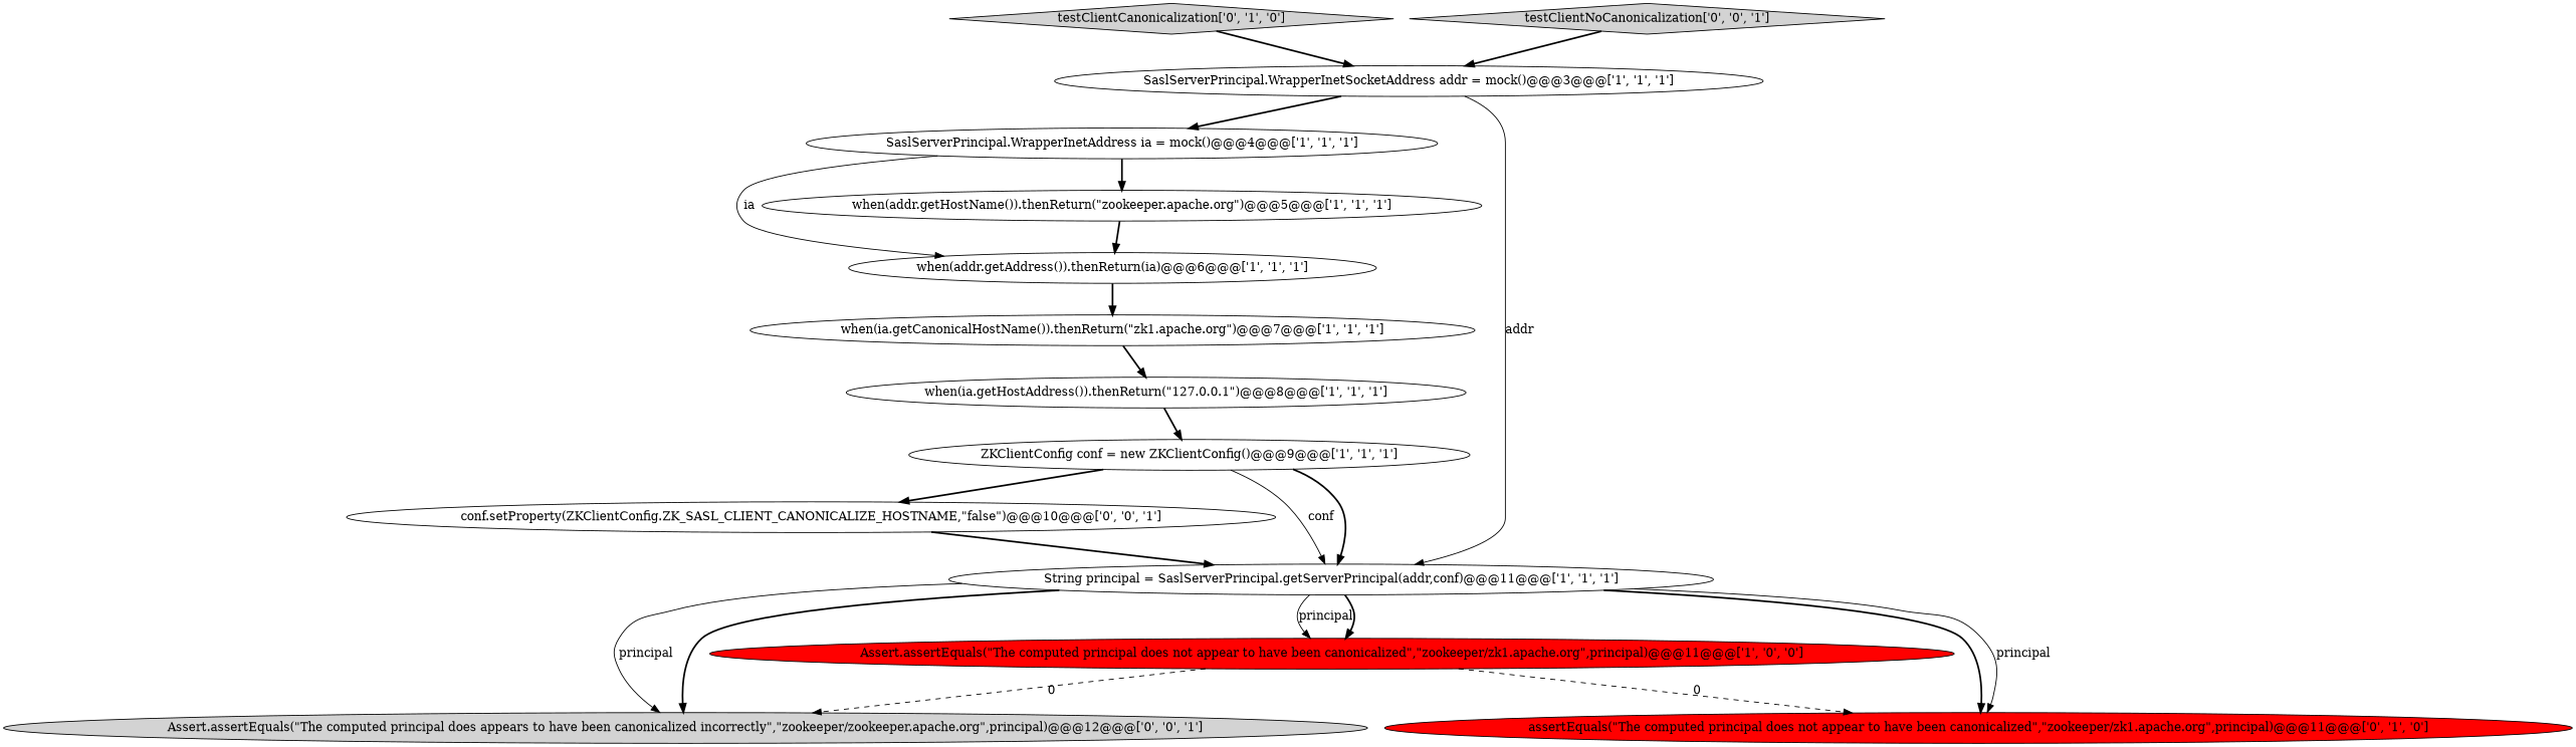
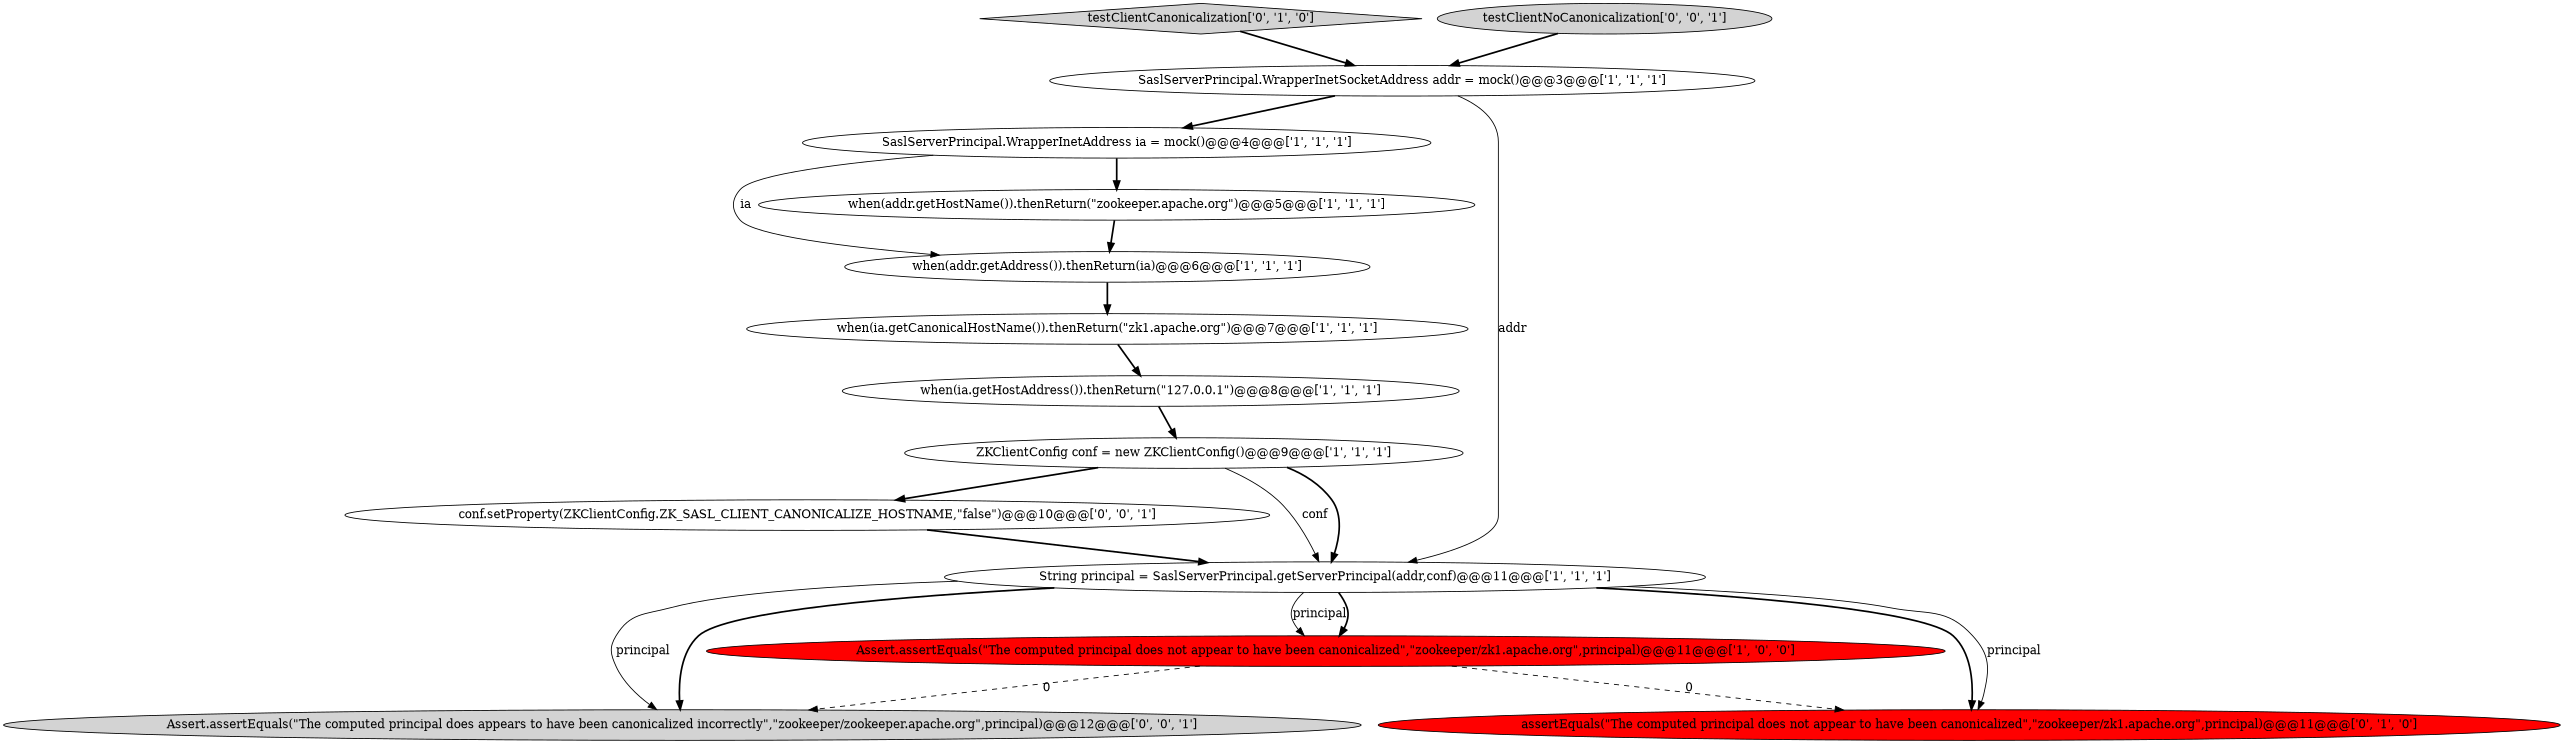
  digraph {
    node [fillcolor=white shape=ellipse style=filled]
    edge [style=bold]
    n1 [label="conf.setProperty(ZKClientConfig.ZK_SASL_CLIENT_CANONICALIZE_HOSTNAME,\"false\")@@@10@@@['0', '0', '1']"]
    n2 [label="String principal = SaslServerPrincipal.getServerPrincipal(addr,conf)@@@11@@@['1', '1', '1']"]
    n3 [fillcolor=lightgray label="Assert.assertEquals(\"The computed principal does appears to have been canonicalized incorrectly\",\"zookeeper/zookeeper.apache.org\",principal)@@@12@@@['0', '0', '1']"]
    n4 [fillcolor=red label="assertEquals(\"The computed principal does not appear to have been canonicalized\",\"zookeeper/zk1.apache.org\",principal)@@@11@@@['0', '1', '0']"]
    n5 [fillcolor=red label="Assert.assertEquals(\"The computed principal does not appear to have been canonicalized\",\"zookeeper/zk1.apache.org\",principal)@@@11@@@['1', '0', '0']"]
    n6 [label="when(ia.getCanonicalHostName()).thenReturn(\"zk1.apache.org\")@@@7@@@['1', '1', '1']"]
    n7 [label="when(ia.getHostAddress()).thenReturn(\"127.0.0.1\")@@@8@@@['1', '1', '1']"]
    n8 [label="ZKClientConfig conf = new ZKClientConfig()@@@9@@@['1', '1', '1']"]
    n9 [fillcolor=lightgray label="testClientCanonicalization['0', '1', '0']" shape=diamond]
    n10 [label="SaslServerPrincipal.WrapperInetSocketAddress addr = mock()@@@3@@@['1', '1', '1']"]
    n11 [label="SaslServerPrincipal.WrapperInetAddress ia = mock()@@@4@@@['1', '1', '1']"]
    n12 [label="when(addr.getAddress()).thenReturn(ia)@@@6@@@['1', '1', '1']"]
    n13 [label="when(addr.getHostName()).thenReturn(\"zookeeper.apache.org\")@@@5@@@['1', '1', '1']"]
-   n14 [fillcolor=lightgray label="testClientNoCanonicalization['0', '0', '1']" shape=diamond]
+   n14 [fillcolor=lightgray label="testClientNoCanonicalization['0', '0', '1']"]
    n1 -> n2
    n2 -> n3 [label=principal style=solid]
    n2 -> n3
    n2 -> n4
    n2 -> n4 [label=principal style=solid]
    n2 -> n5 [label=principal style=solid]
    n2 -> n5
    n5 -> n3 [label=0 style=dashed]
    n5 -> n4 [label=0 style=dashed]
    n6 -> n7
    n7 -> n8
    n8 -> n1
    n8 -> n2 [label=conf style=solid]
    n8 -> n2
    n9 -> n10
    n10 -> n2 [label=addr style=solid]
    n10 -> n11
    n11 -> n12 [label=ia style=solid]
    n11 -> n13
    n12 -> n6
    n13 -> n12
    n14 -> n10
  }
